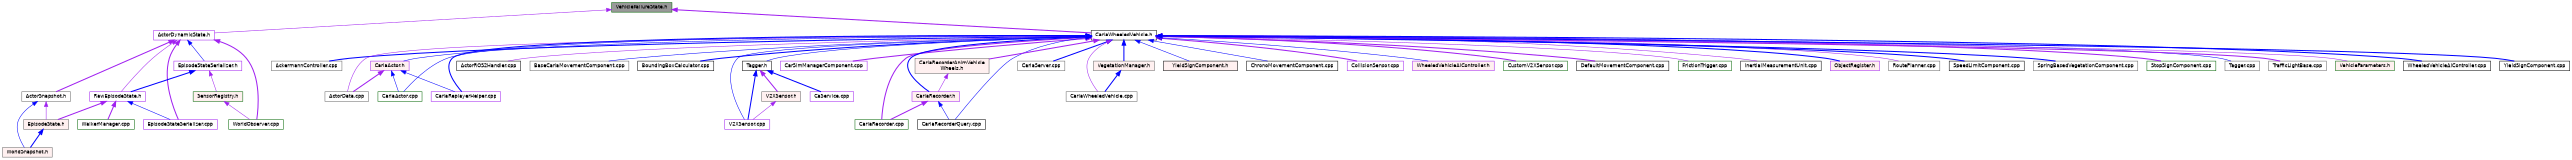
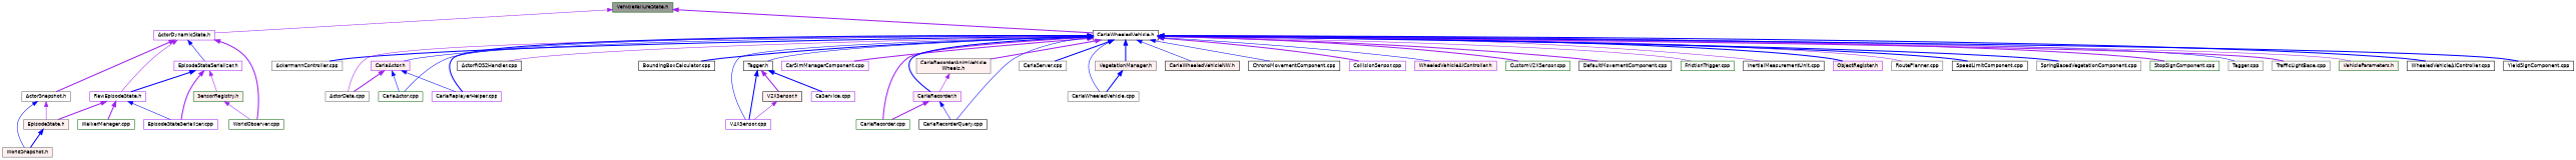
  digraph {
    node [color=gray40 fillcolor=white fontname=Helvetica fontsize=10 shape=box style=filled]
    edge [color=blue dir=back fontname=Helvetica fontsize=10 labelfontname=Helvetica labelfontsize=10 style=bold]
    n1 [color=darkgreen fillcolor=grey60 fontcolor=black height=0.2 label="VehicleFailureState.h" width=0.4]
    n2 [color=purple height=0.2 label="ActorDynamicState.h" width=0.4]
    n3 [color=black height=0.2 label="CarlaWheeledVehicle.h" width=0.4]
    n4 [height=0.2 label="ActorSnapshot.h" width=0.4]
    n5 [color=purple height=0.2 label="EpisodeStateSerializer.h" width=0.4]
    n6 [color=purple height=0.2 label="RawEpisodeState.h" width=0.4]
    n7 [color=darkgreen height=0.2 label="WorldObserver.cpp" width=0.4]
    n8 [height=0.2 label="AckermannController.cpp" width=0.4]
    n9 [height=0.2 label="ActorData.cpp" width=0.4]
    n10 [color=black height=0.2 label="ActorROS2Handler.cpp" width=0.4]
-   n11 [height=0.2 label="BaseCarlaMovementComponent.cpp" width=0.4]
    n12 [color=black height=0.2 label="BoundingBoxCalculator.cpp" width=0.4]
    n13 [color=black height=0.2 label="Tagger.h" width=0.4]
-   n14 [color=purple height=0.2 label="V2XSensor.cpp" width=0.4]
+   n14 [color=purple height=0.2 label="V4XSensor.cpp" width=0.4]
    n15 [color=purple height=0.2 label="CarSimManagerComponent.cpp" width=0.4]
    n16 [color=darkgreen height=0.2 label="CarlaActor.cpp" width=0.4]
    n17 [color=purple fillcolor="#FFF0F0" height=0.2 label="CarlaActor.h" width=0.4]
    n18 [color=purple height=0.2 label="CarlaReplayerHelper.cpp" width=0.4]
    n19 [color=darkgreen height=0.2 label="CarlaRecorder.cpp" width=0.4]
    n20 [color=purple fillcolor="#FFF0F0" height=0.2 label="CarlaRecorder.h" width=0.4]
    n21 [color=black height=0.2 label="CarlaRecorderQuery.cpp" width=0.4]
    n22 [fillcolor="#FFF0F0" height=0.2 label="CarlaRecorderAnimVehicle\lWheels.h" width=0.4]
    n23 [height=0.2 label="CarlaServer.cpp" width=0.4]
    n24 [height=0.2 label="CarlaWheeledVehicle.cpp" width=0.4]
-   n25 [color=black fillcolor="#FFF0F0" height=0.2 label="YieldSignComponent.h" width=0.4]
+   n25 [color=black fillcolor="#FFF0F0" height=0.2 label="CarlaWheeledVehicleNW.h" width=0.4]
    n26 [color=black height=0.2 label="ChronoMovementComponent.cpp" width=0.4]
    n27 [color=purple height=0.2 label="CollisionSensor.cpp" width=0.4]
    n28 [color=purple fillcolor="#FFF0F0" height=0.2 label="WheeledVehicleAIController.h" width=0.4]
    n29 [color=darkgreen height=0.2 label="CustomV2XSensor.cpp" width=0.4]
    n30 [color=black height=0.2 label="DefaultMovementComponent.cpp" width=0.4]
    n31 [color=darkgreen height=0.2 label="FrictionTrigger.cpp" width=0.4]
    n32 [color=black height=0.2 label="InertialMeasurementUnit.cpp" width=0.4]
    n33 [color=purple fillcolor="#FFF0F0" height=0.2 label="ObjectRegister.h" width=0.4]
    n34 [height=0.2 label="RoutePlanner.cpp" width=0.4]
    n35 [color=black height=0.2 label="SpeedLimitComponent.cpp" width=0.4]
    n36 [height=0.2 label="SpringBasedVegetationComponent.cpp" width=0.4]
    n37 [color=darkgreen height=0.2 label="StopSignComponent.cpp" width=0.4]
    n38 [height=0.2 label="Tagger.cpp" width=0.4]
    n39 [height=0.2 label="TrafficLightBase.cpp" width=0.4]
    n40 [fillcolor="#FFF0F0" height=0.2 label="VegetationManager.h" width=0.4]
    n41 [color=darkgreen fillcolor="#FFF0F0" height=0.2 label="VehicleParameters.h" width=0.4]
    n42 [color=black height=0.2 label="WheeledVehicleAIController.cpp" width=0.4]
    n43 [color=black height=0.2 label="YieldSignComponent.cpp" width=0.4]
    n44 [fillcolor="#FFF0F0" height=0.2 label="EpisodeState.h" width=0.4]
    n45 [fillcolor="#FFF0F0" height=0.2 label="WorldSnapshot.h" width=0.4]
    n46 [color=purple height=0.2 label="EpisodeStateSerializer.cpp" width=0.4]
    n47 [color=darkgreen fillcolor="#FFF0F0" height=0.2 label="SensorRegistry.h" width=0.4]
    n48 [color=darkgreen height=0.2 label="WalkerManager.cpp" width=0.4]
    n49 [color=purple height=0.2 label="CaService.cpp" width=0.4]
-   n50 [fillcolor="#FFF0F0" height=0.2 label="V2XSensor.h" width=0.4]
+   n50 [color=black fillcolor="#FFF0F0" height=0.2 label="V2XSensor.h" width=0.4]
    n1 -> n2 [color=purple style=solid]
    n1 -> n3 [color=purple]
    n2 -> n4 [color=purple]
    n2 -> n5 [style=solid]
    n2 -> n6 [color=purple style=solid]
    n2 -> n7 [color=purple]
    n3 -> n8
    n3 -> n9 [color=purple style=solid]
    n3 -> n10 [color=purple style=solid]
-   n3 -> n11 [style=solid]
    n3 -> n12
    n3 -> n13 [style=solid]
    n3 -> n14 [style=solid]
    n3 -> n15 [color=purple]
    n3 -> n16 [style=solid]
    n3 -> n17 [style=solid]
    n3 -> n18
    n3 -> n19 [color=purple]
    n3 -> n20
    n3 -> n21 [style=solid]
    n3 -> n22 [color=purple]
    n3 -> n23
-   n3 -> n24 [color=purple style=solid]
+   n3 -> n24 [style=solid]
    n3 -> n25 [style=solid]
    n3 -> n26 [style=solid]
    n3 -> n27 [color=purple]
    n3 -> n28 [style=solid]
    n3 -> n29 [color=purple]
    n3 -> n30 [color=purple]
    n3 -> n31 [color=purple style=solid]
    n3 -> n32 [color=purple style=solid]
    n3 -> n33
    n3 -> n34 [color=purple style=solid]
    n3 -> n35
    n3 -> n36
    n3 -> n37 [color=purple]
    n3 -> n38 [style=solid]
    n3 -> n39 [color=purple]
    n3 -> n40
    n3 -> n41 [color=purple style=solid]
    n3 -> n42
    n3 -> n43
    n4 -> n44 [color=purple style=solid]
    n4 -> n45 [style=solid]
    n5 -> n6
-   n2 -> n46 [color=purple]
+   n5 -> n46 [color=purple]
    n5 -> n47 [color=purple style=solid]
    n6 -> n44 [color=purple]
    n6 -> n46 [style=solid]
    n6 -> n48 [color=purple]
    n13 -> n14
    n13 -> n49
    n13 -> n50 [color=purple]
    n17 -> n9 [color=purple]
    n17 -> n16 [style=solid]
    n17 -> n18 [style=solid]
    n20 -> n19 [color=purple]
    n20 -> n21 [style=solid]
    n22 -> n20 [color=purple style=solid]
    n40 -> n24
    n44 -> n45
    n47 -> n7 [color=purple style=solid]
    n50 -> n14 [color=purple style=solid]
  }
